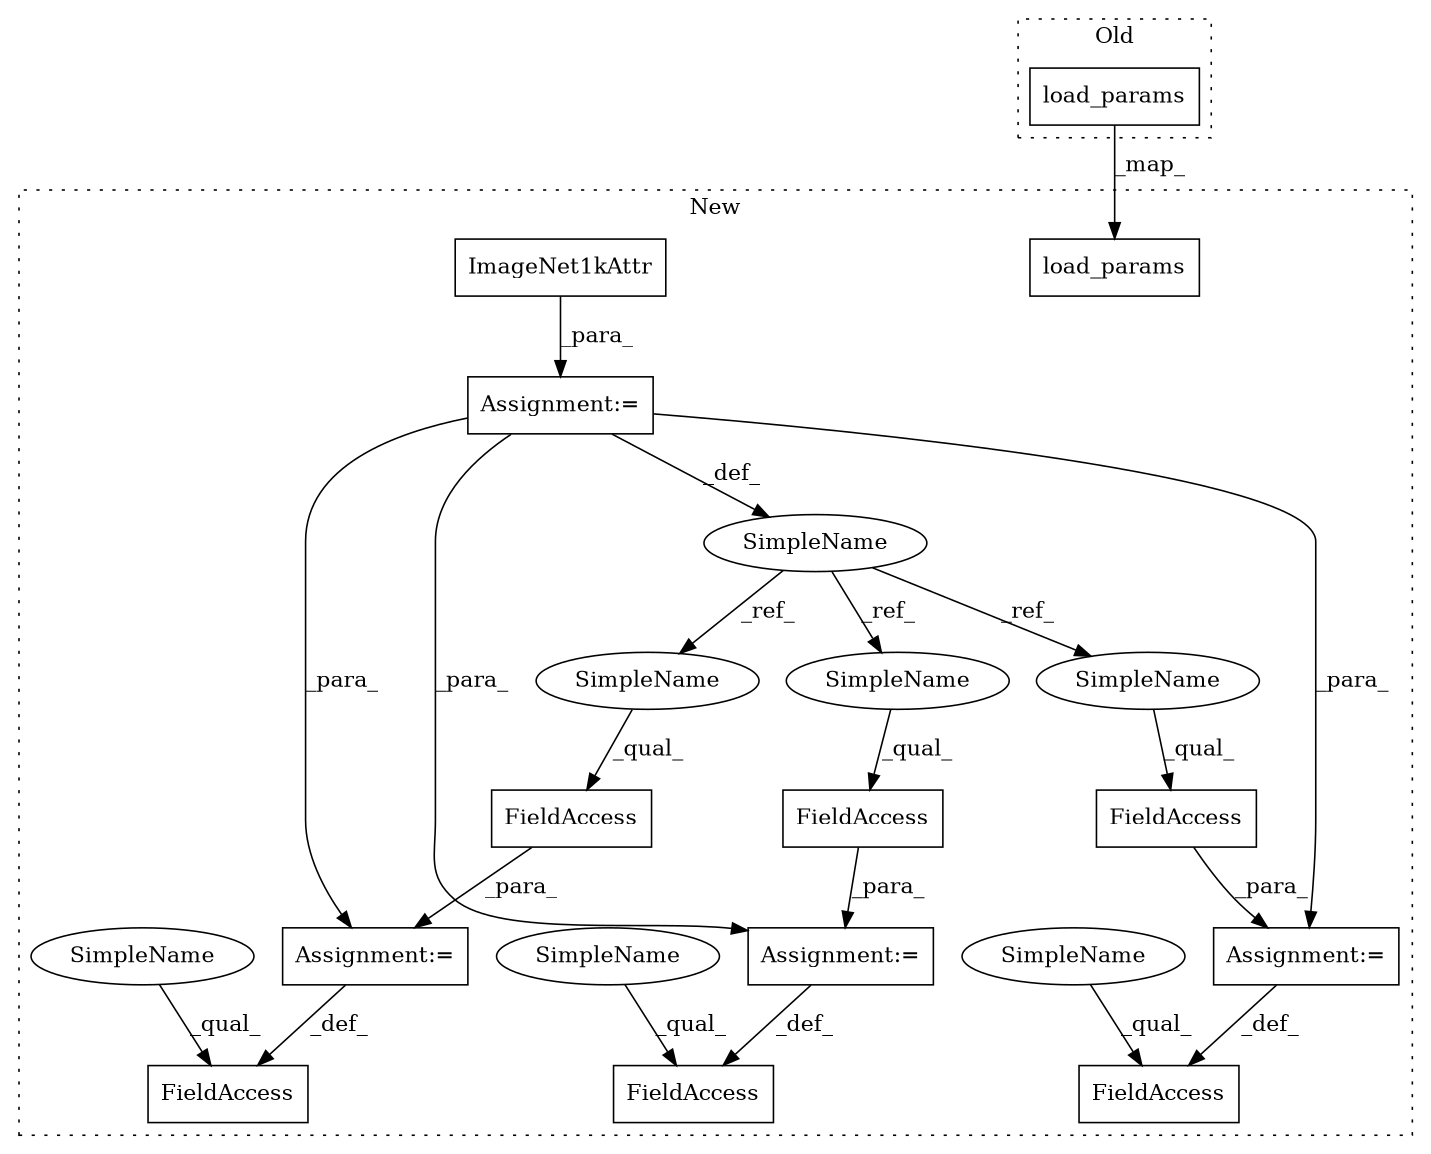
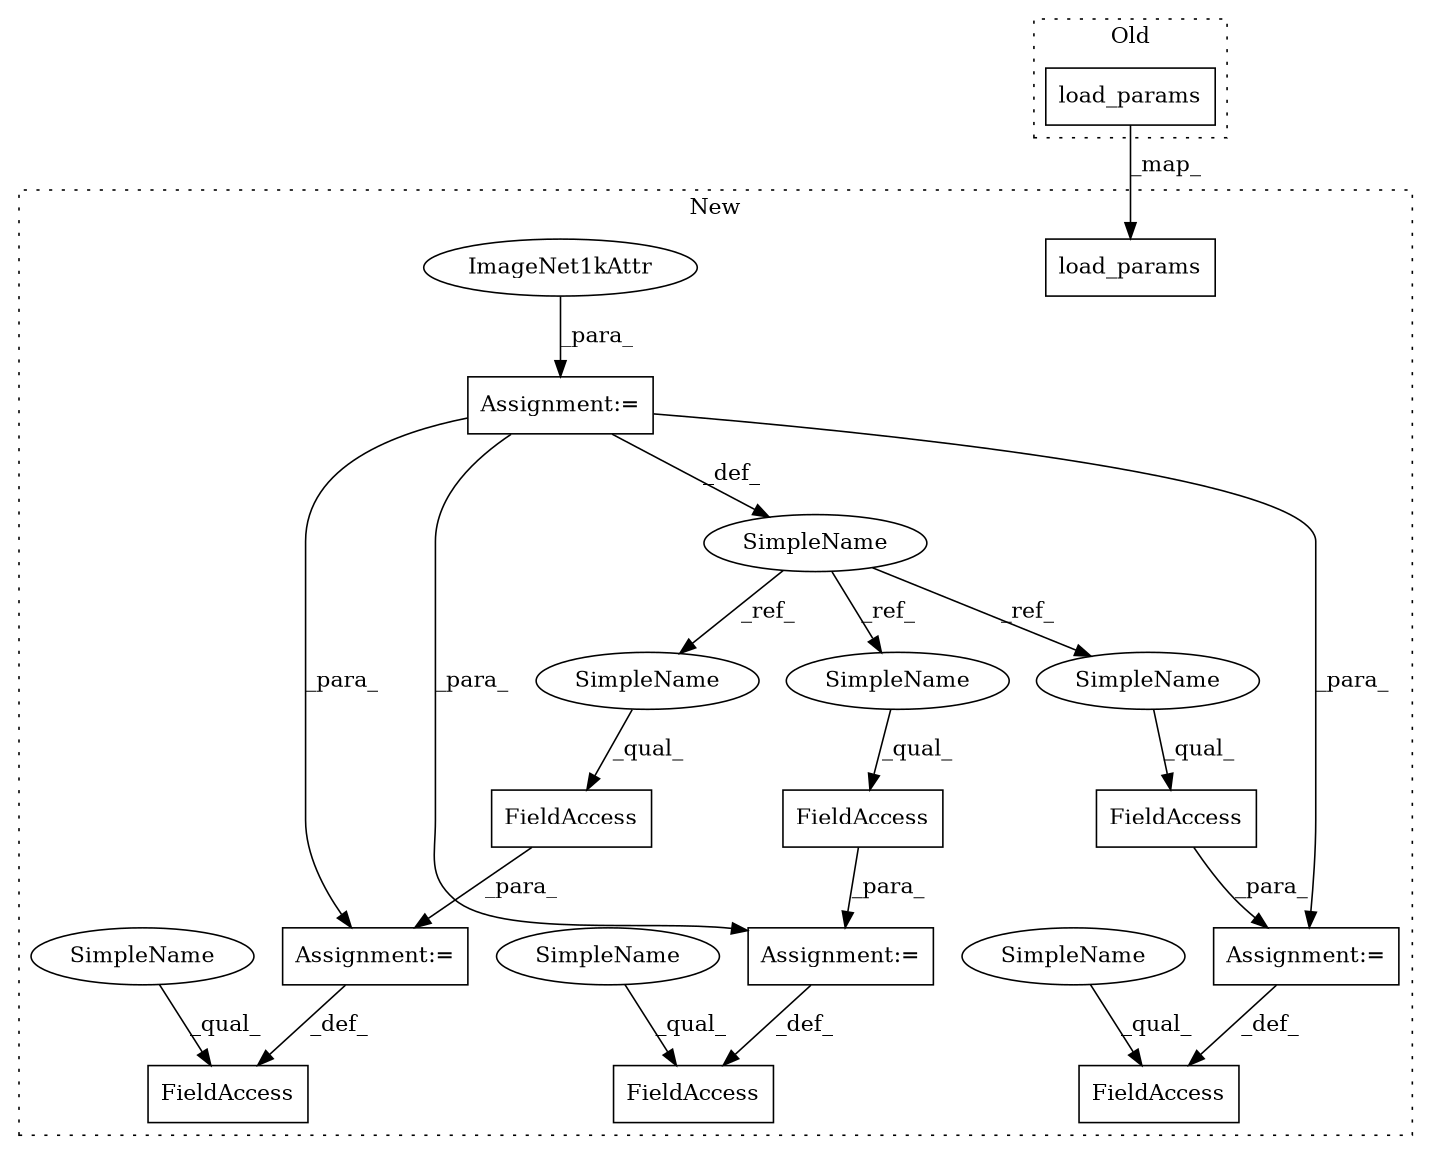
  digraph {
    fontname="DejaVu Serif"
    node [a=42 l=6 s=11723 shape=box fontname="DejaVu Serif"]
    edge [fontname="DejaVu Serif"]
    n1 [a=32 l="12,1" label=load_params s="11545,11651"]
    n2 [a=22 l=11 label=FieldAccess]
-   n3 [a=32 l=16 label=ImageNet1kAttr s=11667]
+   n3 [a=32 l=16 label=ImageNet1kAttr s=11667 shape=ellipse]
    n4 [a=22 l=14 label=FieldAccess s=11735]
    n5 [label=SimpleName s=11660 shape=ellipse]
    n6 [a=22 l=19 label=FieldAccess s=11774]
    n7 [a=22 l=16 label=FieldAccess s=11757]
    n8 [a=22 l=13 label=FieldAccess s=11702]
    n9 [a=22 l=10 label=FieldAccess s=11691]
    n10 [a=7 l=1 label="Assignment:=" s=11666]
    n11 [a=7 l=1 label="Assignment:=" s=11701]
    n12 [a=7 l=1 label="Assignment:=" s=11734]
    n13 [a=7 l=1 label="Assignment:=" s=11773]
    n14 [label=SimpleName s=11702 shape=ellipse]
    n15 [label=SimpleName s=11774 shape=ellipse]
    n16 [label=SimpleName s=11735 shape=ellipse]
    n17 [l=3 label=SimpleName s=11757 shape=ellipse]
    n18 [l=3 label=SimpleName s=11691 shape=ellipse]
    n19 [l=3 label=SimpleName shape=ellipse]
    n20 [a=32 l="12,1" label=load_params s="11501,11607"]
    subgraph cluster_1 {
      label=New
      style=dotted
      n1
      n2
      n3
      n4
      n5
      n6
      n7
      n8
      n9
      n10
      n11
      n12
      n13
      n14
      n15
      n16
      n17
      n18
      n19
    }
    subgraph cluster_2 {
      label=Old
      style=dotted
      n20
    }
    n3 -> n10 [label=_para_]
    n4 -> n12 [label=_para_]
    n5 -> n14 [label=_ref_]
    n5 -> n15 [label=_ref_]
    n5 -> n16 [label=_ref_]
    n6 -> n13 [label=_para_]
    n8 -> n11 [label=_para_]
    n10 -> n5 [label=_def_]
    n10 -> n11 [label=_para_]
    n10 -> n12 [label=_para_]
    n10 -> n13 [label=_para_]
    n11 -> n9 [label=_def_]
    n12 -> n2 [label=_def_]
    n13 -> n7 [label=_def_]
    n14 -> n8 [label=_qual_]
    n15 -> n6 [label=_qual_]
    n16 -> n4 [label=_qual_]
    n17 -> n7 [label=_qual_]
    n18 -> n9 [label=_qual_]
    n19 -> n2 [label=_qual_]
    n20 -> n1 [label=_map_]
  }
